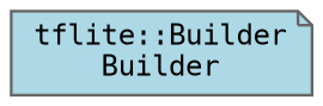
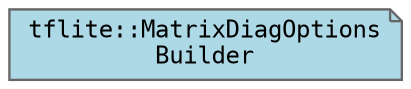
  digraph {
    rankdir=LR
    fontname="DejaVu Sans Mono"
-   n1 [color=grey40 fillcolor=lightblue fontname="DejaVu Sans Mono" fontsize=10 height=0.2 label="tflite::Builder\lBuilder" shape=note style=filled width=0.4]
+   n1 [color=grey40 fillcolor=lightblue fontname="DejaVu Sans Mono" fontsize=10 height=0.2 label="tflite::MatrixDiagOptions\lBuilder" shape=note style=filled width=0.4]
  }
